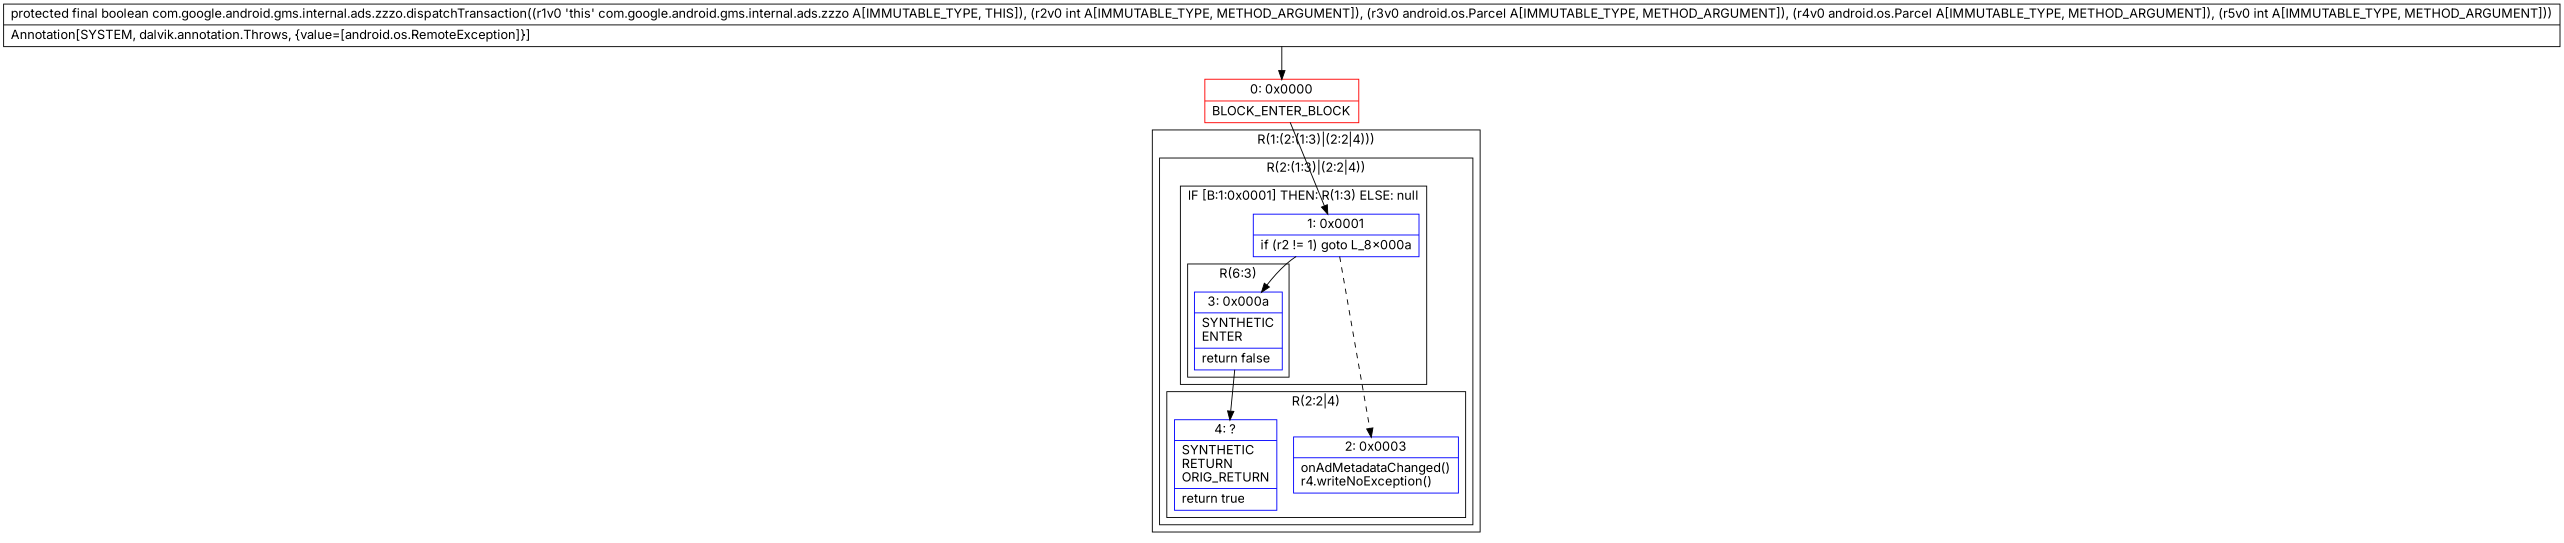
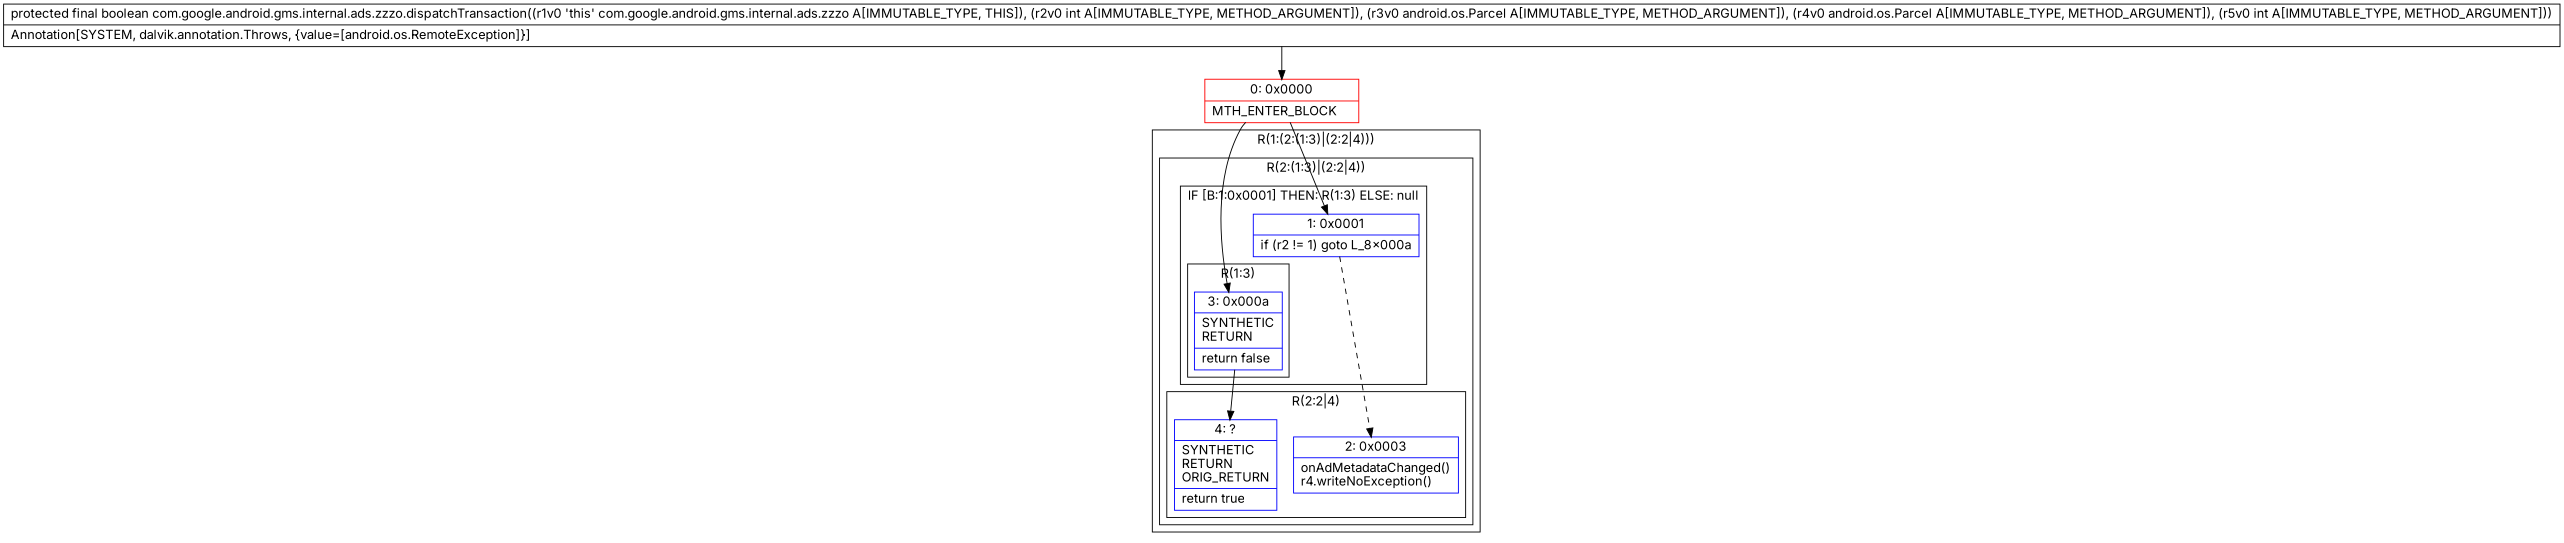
  digraph {
    fontname=Inter
    node [color=blue fontname=Inter shape=record]
    edge [fontname=Inter]
-   n1 [label="{3\:\ 0x000a|SYNTHETIC\lENTER\l|return false\l}"]
+   n1 [label="{3\:\ 0x000a|SYNTHETIC\lRETURN\l|return false\l}"]
    n2 [label="{1\:\ 0x0001|if (r2 != 1) goto L_8x000a\l}"]
    n3 [label="{2\:\ 0x0003|onAdMetadataChanged()\lr4.writeNoException()\l}"]
    n4 [label="{4\:\ ?|SYNTHETIC\lRETURN\lORIG_RETURN\l|return true\l}"]
-   n5 [color=red label="{0\:\ 0x0000|BLOCK_ENTER_BLOCK\l}"]
+   n5 [color=red label="{0\:\ 0x0000|MTH_ENTER_BLOCK\l}"]
    n6 [label="{protected final boolean com.google.android.gms.internal.ads.zzzo.dispatchTransaction((r1v0 'this' com.google.android.gms.internal.ads.zzzo A[IMMUTABLE_TYPE, THIS]), (r2v0 int A[IMMUTABLE_TYPE, METHOD_ARGUMENT]), (r3v0 android.os.Parcel A[IMMUTABLE_TYPE, METHOD_ARGUMENT]), (r4v0 android.os.Parcel A[IMMUTABLE_TYPE, METHOD_ARGUMENT]), (r5v0 int A[IMMUTABLE_TYPE, METHOD_ARGUMENT]))  | Annotation[SYSTEM, dalvik.annotation.Throws, \{value=[android.os.RemoteException]\}]\l}" color=""]
    subgraph cluster_1 {
      label="R(1:(2:(1:3)|(2:2|4)))"
      subgraph cluster_2 {
        label="R(2:(1:3)|(2:2|4))"
        subgraph cluster_3 {
          label="IF [B:1:0x0001] THEN: R(1:3) ELSE: null"
          n2
          subgraph cluster_4 {
-           label="R(6:3)"
+           label="R(1:3)"
            n1
          }
        }
        subgraph cluster_5 {
          label="R(2:2|4)"
          n3
          n4
        }
      }
    }
    n1 -> n4
-   n2 -> n1
+   n5 -> n1
    n2 -> n3 [style=dashed]
    n5 -> n2
    n6 -> n5
  }
